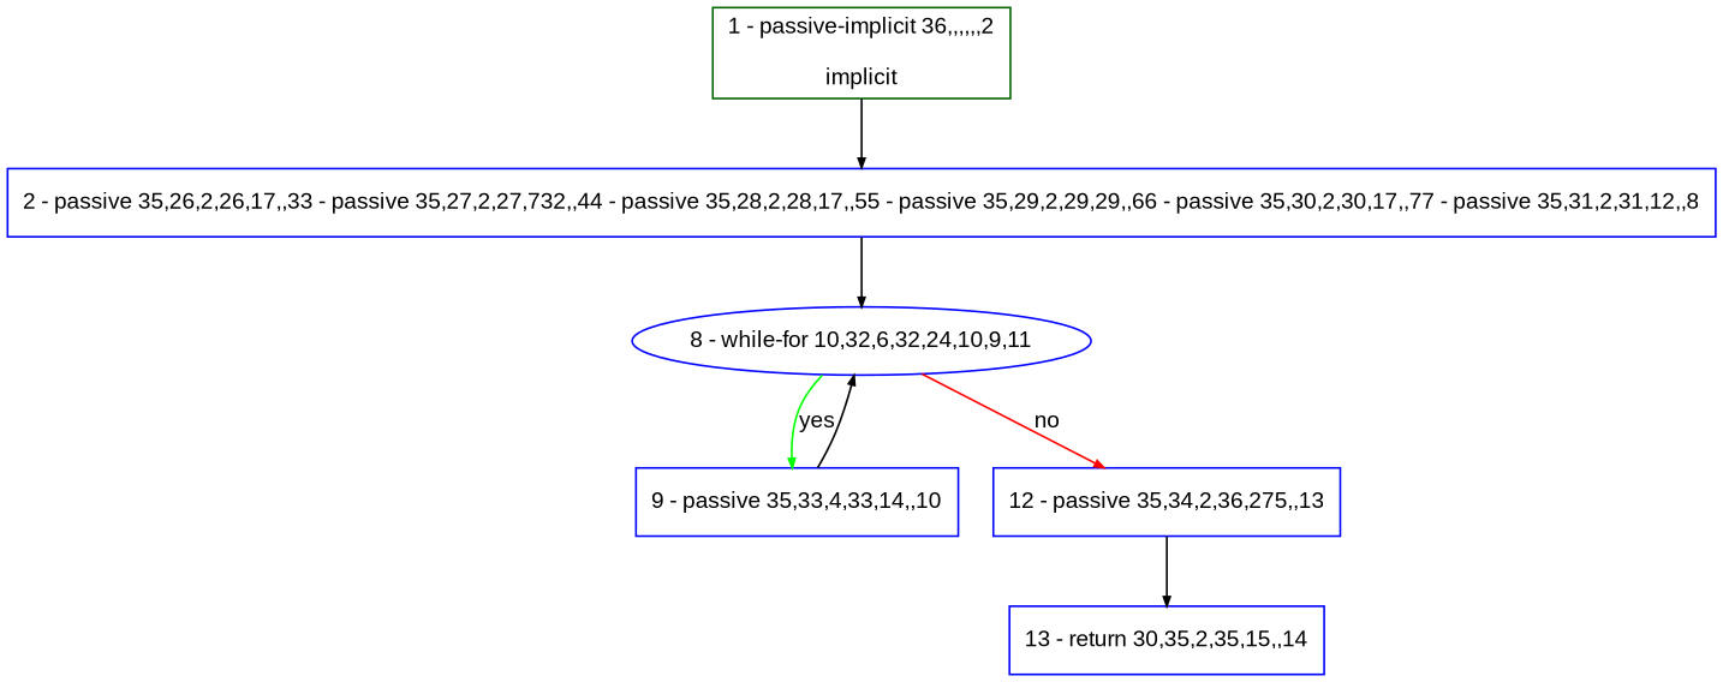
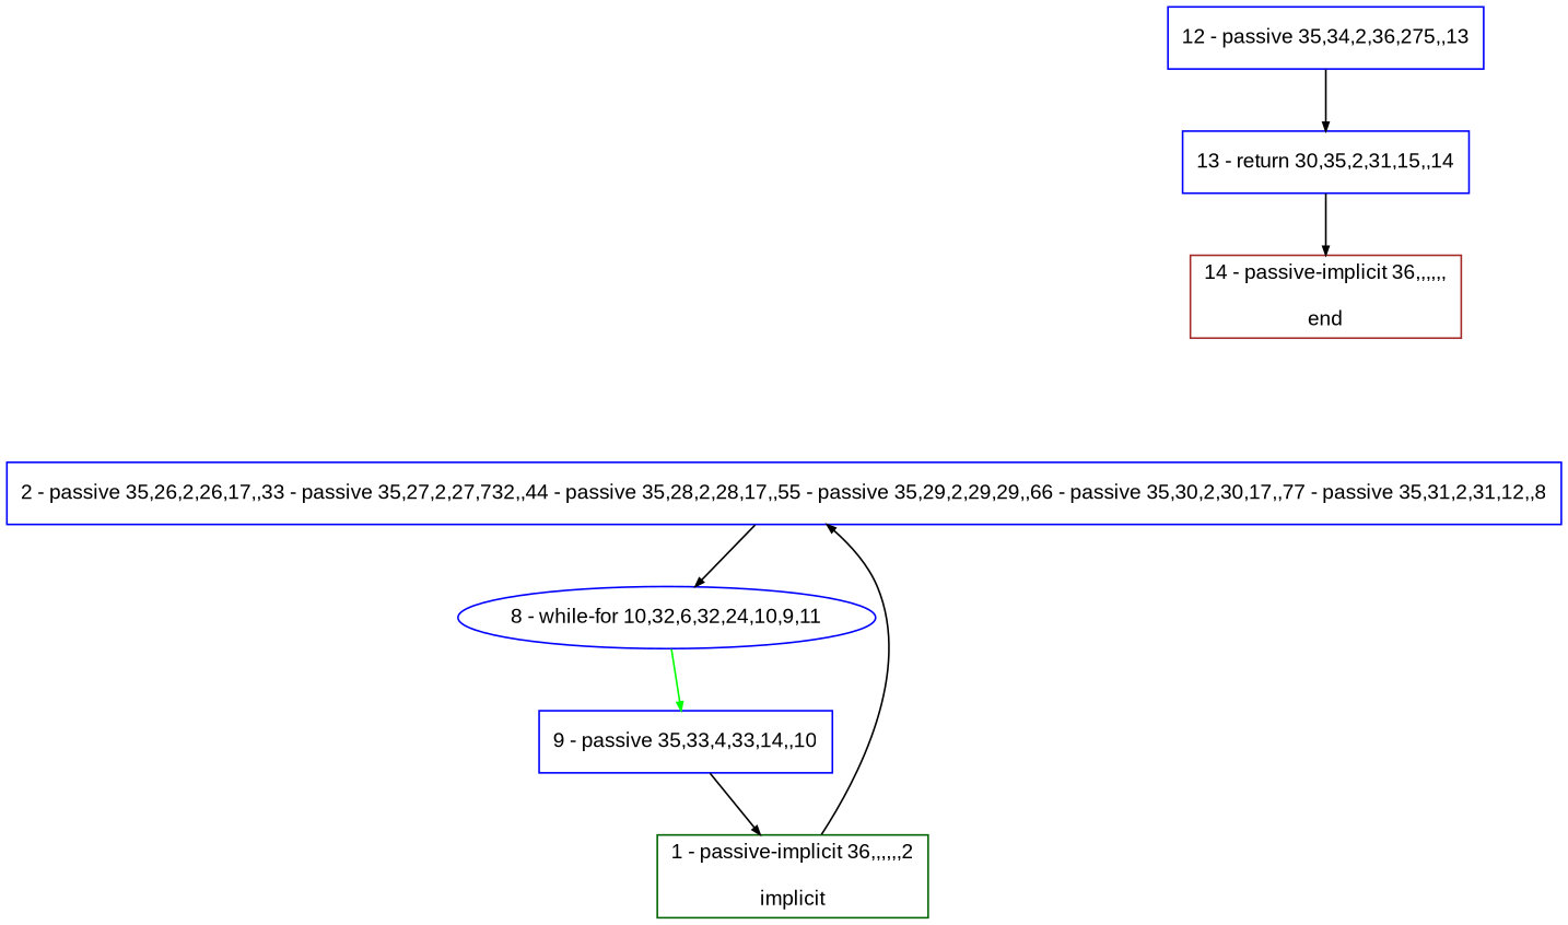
  digraph {
    bgcolor=white
    compound=true
    fillcolor="#FFFFCC"
    fontname=Arial
    fontsize=12
    pack=true
    packmode=clust
    style="rounded,filled"
    node [color="#0000ff" compound=true fillcolor="#ffffff" fixedsize=false fontname=Arial fontsize=12 node_initialized=no shape=box style=filled]
    edge [arrowhead=normal arrowsize=0.5 arrowtail=none color="#000000" compound=true dir=forward fontcolor=black fontname=Arial fontsize=12]
    n1 [label="2 - passive 35,26,2,26,17,,33 - passive 35,27,2,27,732,,44 - passive 35,28,2,28,17,,55 - passive 35,29,2,29,29,,66 - passive 35,30,2,30,17,,77 - passive 35,31,2,31,12,,8"]
    n2 [label="8 - while-for 10,32,6,32,24,10,9,11" shape=oval]
    n3 [label="9 - passive 35,33,4,33,14,,10"]
    n4 [label="12 - passive 35,34,2,36,275,,13"]
    n5 [color="#006400" label="1 - passive-implicit 36,,,,,,2\n\nimplicit"]
-   n6 [label="13 - return 30,35,2,35,15,,14"]
+   n6 [label="13 - return 30,35,2,31,15,,14"]
+   n7 [color="#a52a2a" label="14 - passive-implicit 36,,,,,,\n\nend"]
    n1 -> n2
    n2 -> n3 [color="#00ff00" label=yes]
-   n2 -> n4 [color="#ff0000" label=no]
-   n3 -> n2
+   n3 -> n5
    n4 -> n6
    n5 -> n1
+   n6 -> n7
  }
